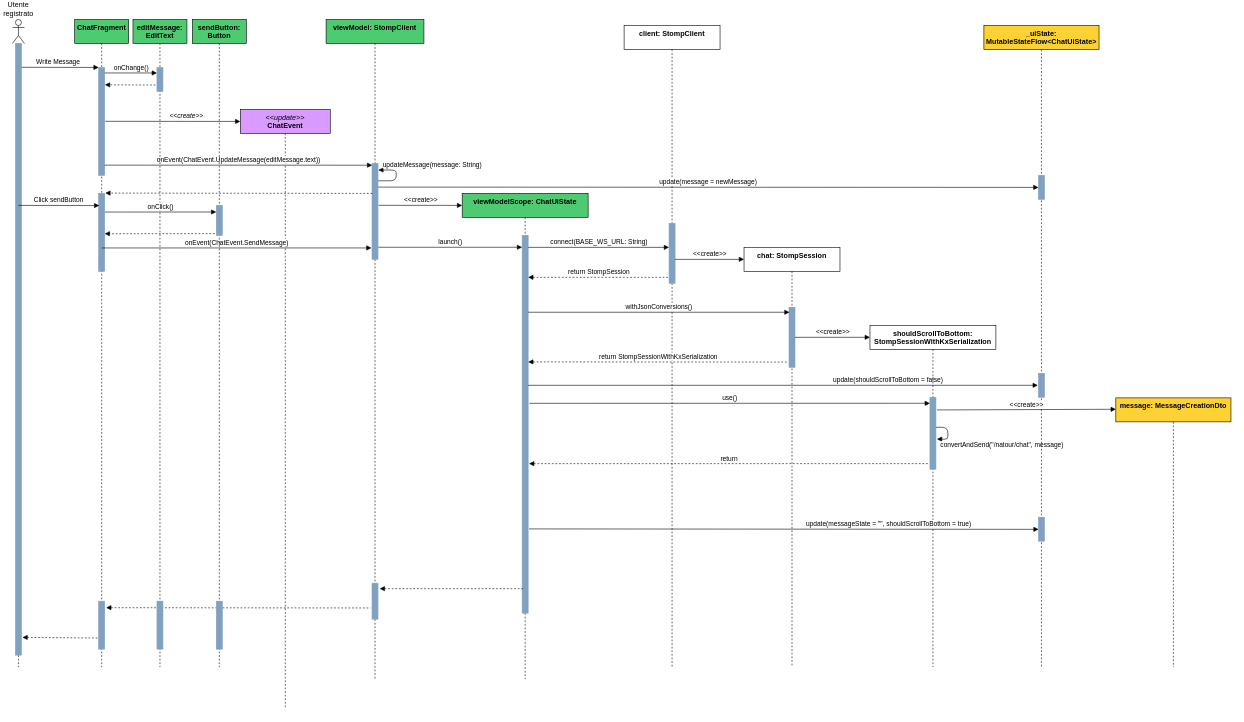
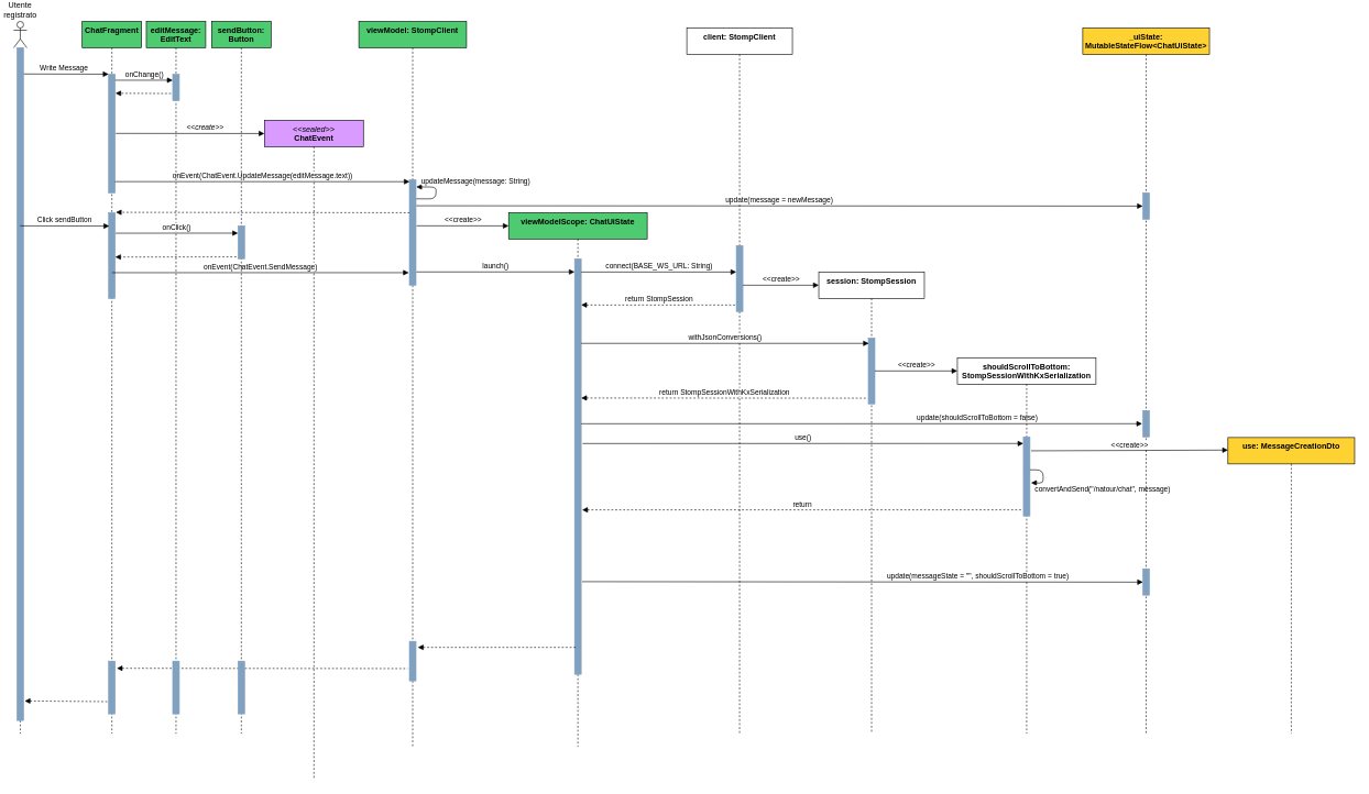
  <mxCell id="0" />
  <mxCell id="1" parent="0" />
  <mxCell id="2" value="Write Message" style="html=1;verticalAlign=bottom;endArrow=block;entryX=0;entryY=0;exitX=1.017;exitY=0.062;exitDx=0;exitDy=0;exitPerimeter=0;" edge="1" parent="1" target="4"><mxGeometry relative="1" as="geometry"><mxPoint x="29" y="99.68" as="sourcePoint" /></mxGeometry></mxCell>
  <mxCell id="3" value="&lt;b&gt;ChatFragment&lt;/b&gt;" style="shape=umlLifeline;perimeter=lifelinePerimeter;whiteSpace=wrap;html=1;container=1;collapsible=0;recursiveResize=0;outlineConnect=0;rounded=0;shadow=0;glass=0;strokeWidth=1;verticalAlign=top;fillColor=#4ECB71;" vertex="1" parent="1"><mxGeometry x="123.83" y="20" width="90" height="1080" as="geometry" /></mxCell>
  <mxCell id="4" value="" style="html=1;points=[];perimeter=orthogonalPerimeter;fillColor=#81A1C1;strokeColor=#81A1C1;" vertex="1" parent="3"><mxGeometry x="40" y="80" width="10" height="180" as="geometry" /></mxCell>
  <mxCell id="5" value="" style="html=1;points=[];perimeter=orthogonalPerimeter;fillColor=#81A1C1;strokeColor=#81A1C1;" vertex="1" parent="3"><mxGeometry x="40" y="970" width="10" height="80" as="geometry" /></mxCell>
  <mxCell id="6" value="" style="html=1;points=[];perimeter=orthogonalPerimeter;fillColor=#81A1C1;strokeColor=#81A1C1;" vertex="1" parent="3"><mxGeometry x="40" y="290" width="10" height="130" as="geometry" /></mxCell>
  <mxCell id="7" value="&lt;b&gt;viewModel: StompClient&lt;/b&gt;" style="shape=umlLifeline;perimeter=lifelinePerimeter;whiteSpace=wrap;html=1;container=1;collapsible=0;recursiveResize=0;outlineConnect=0;rounded=0;shadow=0;glass=0;strokeWidth=1;verticalAlign=top;fillColor=#4ECB71;" vertex="1" parent="1"><mxGeometry x="543.04" y="20" width="163.17" height="1100" as="geometry" /></mxCell>
  <mxCell id="8" value="" style="html=1;points=[];perimeter=orthogonalPerimeter;fillColor=#81A1C1;strokeColor=#81A1C1;" vertex="1" parent="7"><mxGeometry x="76.59" y="240" width="10" height="160" as="geometry" /></mxCell>
  <mxCell id="9" value="&amp;lt;&amp;lt;create&amp;gt;&amp;gt;" style="html=1;verticalAlign=bottom;endArrow=block;exitX=1.099;exitY=0.312;exitDx=0;exitDy=0;exitPerimeter=0;" edge="1" parent="7"><mxGeometry relative="1" as="geometry"><mxPoint x="87.58" y="309.92" as="sourcePoint" /><mxPoint x="226.96" y="310" as="targetPoint" /></mxGeometry></mxCell>
  <mxCell id="10" value="" style="html=1;points=[];perimeter=orthogonalPerimeter;fillColor=#81A1C1;strokeColor=#81A1C1;" vertex="1" parent="7"><mxGeometry x="76.59" y="940" width="10" height="60" as="geometry" /></mxCell>
  <mxCell id="11" value="Utente registrato" style="shape=umlLifeline;participant=umlActor;perimeter=lifelinePerimeter;whiteSpace=wrap;html=1;container=1;collapsible=0;recursiveResize=0;verticalAlign=bottom;spacingTop=36;outlineConnect=0;size=40;rounded=0;shadow=0;glass=0;labelPosition=center;verticalLabelPosition=top;align=center;strokeWidth=1;perimeterSpacing=0;" vertex="1" parent="1"><mxGeometry x="20" y="20" width="20" height="1080" as="geometry" /></mxCell>
  <mxCell id="12" value="" style="html=1;points=[];perimeter=orthogonalPerimeter;fillColor=#81A1C1;strokeColor=#81A1C1;" vertex="1" parent="11"><mxGeometry x="5" y="40" width="10" height="1020" as="geometry" /></mxCell>
- <mxCell id="13" value="&lt;i&gt;&amp;lt;&amp;lt;update&amp;gt;&amp;gt;&lt;br&gt;&lt;/i&gt;&lt;b&gt;ChatEvent&lt;/b&gt;" style="shape=umlLifeline;perimeter=lifelinePerimeter;whiteSpace=wrap;html=1;container=1;collapsible=0;recursiveResize=0;outlineConnect=0;rounded=0;shadow=0;glass=0;strokeWidth=1;verticalAlign=top;fillColor=#D99BFF;" vertex="1" parent="1"><mxGeometry x="400" y="170" width="150" height="1000" as="geometry" /></mxCell>
+ <mxCell id="13" value="&lt;i&gt;&amp;lt;&amp;lt;sealed&amp;gt;&amp;gt;&lt;br&gt;&lt;/i&gt;&lt;b&gt;ChatEvent&lt;/b&gt;" style="shape=umlLifeline;perimeter=lifelinePerimeter;whiteSpace=wrap;html=1;container=1;collapsible=0;recursiveResize=0;outlineConnect=0;rounded=0;shadow=0;glass=0;strokeWidth=1;verticalAlign=top;fillColor=#D99BFF;" vertex="1" parent="1"><mxGeometry x="400" y="170" width="150" height="1000" as="geometry" /></mxCell>
  <mxCell id="14" value="&lt;i&gt;&amp;lt;&amp;lt;create&amp;gt;&amp;gt;&lt;/i&gt;" style="html=1;verticalAlign=bottom;endArrow=block;exitX=1.086;exitY=0.11;exitDx=0;exitDy=0;exitPerimeter=0;" edge="1" parent="1"><mxGeometry x="0.201" relative="1" as="geometry"><mxPoint x="174.69" y="189.8" as="sourcePoint" /><mxPoint x="400" y="190" as="targetPoint" /><mxPoint as="offset" /></mxGeometry></mxCell>
  <mxCell id="15" value="onEvent(ChatEvent.UpdateMessage(editMessage.text))" style="html=1;verticalAlign=bottom;endArrow=block;exitX=0.968;exitY=0.905;exitDx=0;exitDy=0;exitPerimeter=0;" edge="1" parent="1" source="4"><mxGeometry relative="1" as="geometry"><mxPoint x="274.37" y="309.44" as="sourcePoint" /><mxPoint x="620" y="263" as="targetPoint" /></mxGeometry></mxCell>
  <mxCell id="16" value="&lt;b&gt;viewModelScope: ChatUiState&lt;/b&gt;" style="shape=umlLifeline;perimeter=lifelinePerimeter;whiteSpace=wrap;html=1;container=1;collapsible=0;recursiveResize=0;outlineConnect=0;rounded=0;shadow=0;glass=0;strokeWidth=1;verticalAlign=top;fillColor=#4ECB71;" vertex="1" parent="1"><mxGeometry x="770" y="310" width="210" height="810" as="geometry" /></mxCell>
  <mxCell id="17" value="" style="html=1;points=[];perimeter=orthogonalPerimeter;fillColor=#81A1C1;strokeColor=#81A1C1;" vertex="1" parent="16"><mxGeometry x="100" y="70" width="10" height="630" as="geometry" /></mxCell>
  <mxCell id="18" value="&lt;b&gt;client: StompClient&lt;/b&gt;" style="shape=umlLifeline;perimeter=lifelinePerimeter;whiteSpace=wrap;html=1;container=1;collapsible=0;recursiveResize=0;outlineConnect=0;rounded=0;shadow=0;glass=0;strokeWidth=1;verticalAlign=top;" vertex="1" parent="1"><mxGeometry x="1040" y="30" width="160" height="1070" as="geometry" /></mxCell>
  <mxCell id="19" value="" style="html=1;points=[];perimeter=orthogonalPerimeter;fillColor=#81A1C1;strokeColor=#81A1C1;" vertex="1" parent="18"><mxGeometry x="75" y="330" width="10" height="100" as="geometry" /></mxCell>
  <mxCell id="20" value="&amp;lt;&amp;lt;create&amp;gt;&amp;gt;" style="html=1;verticalAlign=bottom;endArrow=block;" edge="1" parent="18" source="19"><mxGeometry relative="1" as="geometry"><mxPoint x="100" y="390" as="sourcePoint" /><mxPoint x="200" y="390" as="targetPoint" /></mxGeometry></mxCell>
  <mxCell id="21" value="update(shouldScrollToBottom = false)" style="html=1;verticalAlign=bottom;endArrow=block;exitX=1.209;exitY=0.643;exitDx=0;exitDy=0;exitPerimeter=0;" edge="1" parent="18"><mxGeometry x="0.412" relative="1" as="geometry"><mxPoint x="-160" y="600.06" as="sourcePoint" /><mxPoint x="690" y="600" as="targetPoint" /><mxPoint as="offset" /></mxGeometry></mxCell>
  <mxCell id="22" value="connect(BASE_WS_URL: String)" style="html=1;verticalAlign=bottom;endArrow=block;" edge="1" parent="1"><mxGeometry relative="1" as="geometry"><mxPoint x="880" y="400" as="sourcePoint" /><mxPoint x="1115" y="400" as="targetPoint" /></mxGeometry></mxCell>
- <mxCell id="23" value="&lt;b&gt;chat: StompSession&lt;/b&gt;" style="shape=umlLifeline;perimeter=lifelinePerimeter;whiteSpace=wrap;html=1;container=1;collapsible=0;recursiveResize=0;outlineConnect=0;rounded=0;shadow=0;glass=0;strokeWidth=1;verticalAlign=top;" vertex="1" parent="1"><mxGeometry x="1240" y="400" width="160" height="700" as="geometry" /></mxCell>
+ <mxCell id="23" value="&lt;b&gt;session: StompSession&lt;/b&gt;" style="shape=umlLifeline;perimeter=lifelinePerimeter;whiteSpace=wrap;html=1;container=1;collapsible=0;recursiveResize=0;outlineConnect=0;rounded=0;shadow=0;glass=0;strokeWidth=1;verticalAlign=top;" vertex="1" parent="1"><mxGeometry x="1240" y="400" width="160" height="700" as="geometry" /></mxCell>
  <mxCell id="24" value="" style="html=1;points=[];perimeter=orthogonalPerimeter;fillColor=#81A1C1;strokeColor=#81A1C1;" vertex="1" parent="23"><mxGeometry x="75" y="100" width="10" height="100" as="geometry" /></mxCell>
  <mxCell id="25" value="&lt;b&gt;shouldScrollToBottom: &lt;br&gt;StompSessionWithKxSerialization&lt;/b&gt;" style="shape=umlLifeline;perimeter=lifelinePerimeter;whiteSpace=wrap;html=1;container=1;collapsible=0;recursiveResize=0;outlineConnect=0;rounded=0;shadow=0;glass=0;strokeWidth=1;verticalAlign=top;" vertex="1" parent="1"><mxGeometry x="1450" y="530" width="210" height="570" as="geometry" /></mxCell>
  <mxCell id="26" value="" style="html=1;points=[];perimeter=orthogonalPerimeter;fillColor=#81A1C1;strokeColor=#81A1C1;" vertex="1" parent="25"><mxGeometry x="100" y="120" width="10" height="120" as="geometry" /></mxCell>
  <mxCell id="27" value="convertAndSend(&quot;/natour/chat&quot;, message)" style="edgeStyle=none;html=1;startArrow=none;startFill=0;endArrow=block;endFill=1;entryX=1.167;entryY=0.581;entryDx=0;entryDy=0;entryPerimeter=0;" edge="1" parent="25" source="26" target="26"><mxGeometry x="0.371" y="91" relative="1" as="geometry"><mxPoint x="91" y="-81" as="offset" /></mxGeometry></mxCell>
  <mxCell id="28" value="withJsonConversions()" style="html=1;verticalAlign=bottom;endArrow=block;entryX=0.088;entryY=0.082;entryDx=0;entryDy=0;entryPerimeter=0;" edge="1" parent="1" source="17" target="24"><mxGeometry relative="1" as="geometry"><mxPoint x="900" y="508" as="sourcePoint" /><mxPoint x="1310" y="510" as="targetPoint" /></mxGeometry></mxCell>
  <mxCell id="29" value="&amp;lt;&amp;lt;create&amp;gt;&amp;gt;" style="html=1;verticalAlign=bottom;endArrow=block;" edge="1" parent="1"><mxGeometry relative="1" as="geometry"><mxPoint x="1325" y="550" as="sourcePoint" /><mxPoint x="1450" y="550" as="targetPoint" /></mxGeometry></mxCell>
  <mxCell id="30" value="return StompSession" style="html=1;verticalAlign=bottom;endArrow=none;dashed=1;endFill=0;startArrow=block;startFill=1;" edge="1" parent="1"><mxGeometry relative="1" as="geometry"><mxPoint x="880" y="450" as="sourcePoint" /><mxPoint x="1115" y="450" as="targetPoint" /></mxGeometry></mxCell>
  <mxCell id="31" value="return StompSessionWithKxSerialization" style="html=1;verticalAlign=bottom;endArrow=none;dashed=1;endFill=0;startArrow=block;startFill=1;entryX=-0.09;entryY=0.913;entryDx=0;entryDy=0;entryPerimeter=0;" edge="1" parent="1" target="24"><mxGeometry relative="1" as="geometry"><mxPoint x="880" y="591" as="sourcePoint" /><mxPoint x="1185" y="590" as="targetPoint" /></mxGeometry></mxCell>
  <mxCell id="32" value="use()" style="html=1;verticalAlign=bottom;endArrow=block;entryX=0;entryY=0.1;entryDx=0;entryDy=0;entryPerimeter=0;exitX=1.209;exitY=0.643;exitDx=0;exitDy=0;exitPerimeter=0;" edge="1" parent="1"><mxGeometry relative="1" as="geometry"><mxPoint x="882.09" y="660.06" as="sourcePoint" /><mxPoint x="1550" y="660" as="targetPoint" /></mxGeometry></mxCell>
  <mxCell id="33" value="launch()" style="html=1;verticalAlign=bottom;endArrow=block;exitX=1.062;exitY=0.749;exitDx=0;exitDy=0;exitPerimeter=0;" edge="1" parent="1" target="17"><mxGeometry relative="1" as="geometry"><mxPoint x="630.25" y="399.84" as="sourcePoint" /><mxPoint x="860" y="400" as="targetPoint" /></mxGeometry></mxCell>
  <mxCell id="34" value="&lt;b&gt;_uiState: MutableStateFlow&amp;lt;ChatUiState&amp;gt;&lt;/b&gt;" style="shape=umlLifeline;perimeter=lifelinePerimeter;whiteSpace=wrap;html=1;container=1;collapsible=0;recursiveResize=0;outlineConnect=0;rounded=0;shadow=0;glass=0;strokeWidth=1;verticalAlign=top;fillColor=#FFD233;" vertex="1" parent="1"><mxGeometry x="1640" y="30" width="192" height="1070" as="geometry" /></mxCell>
  <mxCell id="35" value="" style="html=1;points=[];perimeter=orthogonalPerimeter;fillColor=#81A1C1;strokeColor=#81A1C1;" vertex="1" parent="34"><mxGeometry x="91" y="580" width="10" height="40" as="geometry" /></mxCell>
  <mxCell id="36" value="" style="html=1;points=[];perimeter=orthogonalPerimeter;fillColor=#81A1C1;strokeColor=#81A1C1;" vertex="1" parent="34"><mxGeometry x="91" y="820" width="10" height="40" as="geometry" /></mxCell>
  <mxCell id="37" value="" style="html=1;points=[];perimeter=orthogonalPerimeter;fillColor=#81A1C1;strokeColor=#81A1C1;" vertex="1" parent="34"><mxGeometry x="91" y="250" width="10" height="40" as="geometry" /></mxCell>
- <mxCell id="38" value="&lt;b&gt;message: MessageCreationDto&lt;/b&gt;" style="shape=umlLifeline;perimeter=lifelinePerimeter;whiteSpace=wrap;html=1;container=1;collapsible=0;recursiveResize=0;outlineConnect=0;rounded=0;shadow=0;glass=0;strokeWidth=1;verticalAlign=top;fillColor=#FFD233;" vertex="1" parent="1"><mxGeometry x="1860" y="651" width="192" height="449" as="geometry" /></mxCell>
+ <mxCell id="38" value="&lt;b&gt;use: MessageCreationDto&lt;/b&gt;" style="shape=umlLifeline;perimeter=lifelinePerimeter;whiteSpace=wrap;html=1;container=1;collapsible=0;recursiveResize=0;outlineConnect=0;rounded=0;shadow=0;glass=0;strokeWidth=1;verticalAlign=top;fillColor=#FFD233;" vertex="1" parent="1"><mxGeometry x="1860" y="651" width="192" height="449" as="geometry" /></mxCell>
  <mxCell id="39" value="return" style="html=1;verticalAlign=bottom;endArrow=none;dashed=1;endFill=0;startArrow=block;startFill=1;entryX=-0.038;entryY=0.922;entryDx=0;entryDy=0;entryPerimeter=0;exitX=1.144;exitY=0.636;exitDx=0;exitDy=0;exitPerimeter=0;" edge="1" parent="1"><mxGeometry relative="1" as="geometry"><mxPoint x="881.44" y="760.68" as="sourcePoint" /><mxPoint x="1549.62" y="760.64" as="targetPoint" /></mxGeometry></mxCell>
  <mxCell id="40" value="update(messageState = &quot;&quot;, shouldScrollToBottom = true)" style="html=1;verticalAlign=bottom;endArrow=block;exitX=1.144;exitY=0.777;exitDx=0;exitDy=0;exitPerimeter=0;entryX=0.024;entryY=0.506;entryDx=0;entryDy=0;entryPerimeter=0;" edge="1" parent="1" source="17"><mxGeometry x="0.412" relative="1" as="geometry"><mxPoint x="910" y="850.06" as="sourcePoint" /><mxPoint x="1731.24" y="870.24" as="targetPoint" /><mxPoint as="offset" /></mxGeometry></mxCell>
  <mxCell id="41" value="&amp;lt;&amp;lt;create&amp;gt;&amp;gt;" style="html=1;verticalAlign=bottom;endArrow=block;exitX=1.178;exitY=0.176;exitDx=0;exitDy=0;exitPerimeter=0;" edge="1" parent="1" source="26"><mxGeometry relative="1" as="geometry"><mxPoint x="1560" y="681" as="sourcePoint" /><mxPoint x="1860.093" y="670" as="targetPoint" /></mxGeometry></mxCell>
  <mxCell id="42" value="" style="html=1;verticalAlign=bottom;endArrow=none;dashed=1;endFill=0;startArrow=block;startFill=1;entryX=-0.258;entryY=0.689;entryDx=0;entryDy=0;entryPerimeter=0;exitX=1.244;exitY=0.136;exitDx=0;exitDy=0;exitPerimeter=0;" edge="1" parent="1" source="5" target="10"><mxGeometry relative="1" as="geometry"><mxPoint x="280" y="1001" as="sourcePoint" /><mxPoint x="536.21" y="1000.82" as="targetPoint" /></mxGeometry></mxCell>
  <mxCell id="43" value="" style="html=1;verticalAlign=bottom;endArrow=none;dashed=1;endFill=0;startArrow=block;startFill=1;entryX=-0.081;entryY=0.768;entryDx=0;entryDy=0;entryPerimeter=0;exitX=1.167;exitY=0.971;exitDx=0;exitDy=0;exitPerimeter=0;" edge="1" parent="1" source="12" target="5"><mxGeometry relative="1" as="geometry"><mxPoint x="50" y="1050" as="sourcePoint" /><mxPoint x="390.78" y="1050.46" as="targetPoint" /></mxGeometry></mxCell>
  <mxCell id="44" value="&lt;b&gt;editMessage:&lt;br&gt;EditText&lt;br&gt;&lt;/b&gt;" style="shape=umlLifeline;perimeter=lifelinePerimeter;whiteSpace=wrap;html=1;container=1;collapsible=0;recursiveResize=0;outlineConnect=0;rounded=0;shadow=0;glass=0;strokeWidth=1;verticalAlign=top;fillColor=#4ECB71;" vertex="1" parent="1"><mxGeometry x="221" y="20" width="90" height="1080" as="geometry" /></mxCell>
  <mxCell id="45" value="" style="html=1;points=[];perimeter=orthogonalPerimeter;fillColor=#81A1C1;strokeColor=#81A1C1;" vertex="1" parent="44"><mxGeometry x="40" y="80" width="10" height="40" as="geometry" /></mxCell>
  <mxCell id="46" value="" style="html=1;points=[];perimeter=orthogonalPerimeter;fillColor=#81A1C1;strokeColor=#81A1C1;" vertex="1" parent="44"><mxGeometry x="40" y="970" width="10" height="80" as="geometry" /></mxCell>
  <mxCell id="47" value="onChange()" style="html=1;verticalAlign=bottom;endArrow=block;exitX=1.001;exitY=0.051;exitDx=0;exitDy=0;exitPerimeter=0;" edge="1" parent="1" source="4" target="45"><mxGeometry relative="1" as="geometry"><mxPoint x="39" y="109.68" as="sourcePoint" /><mxPoint x="173.83" y="110" as="targetPoint" /></mxGeometry></mxCell>
  <mxCell id="48" value="" style="html=1;verticalAlign=bottom;endArrow=block;exitX=-0.257;exitY=0.732;exitDx=0;exitDy=0;exitPerimeter=0;entryX=1.034;entryY=0.161;entryDx=0;entryDy=0;entryPerimeter=0;dashed=1;" edge="1" parent="1" source="45" target="4"><mxGeometry relative="1" as="geometry"><mxPoint x="183.84" y="119.18" as="sourcePoint" /><mxPoint x="280" y="119.18" as="targetPoint" /></mxGeometry></mxCell>
  <mxCell id="49" value="onEvent(ChatEvent.SendMessage)" style="html=1;verticalAlign=bottom;endArrow=block;entryX=-0.089;entryY=0.881;entryDx=0;entryDy=0;entryPerimeter=0;" edge="1" parent="1" target="8"><mxGeometry relative="1" as="geometry"><mxPoint x="169" y="401" as="sourcePoint" /><mxPoint x="606.49" y="400.1" as="targetPoint" /></mxGeometry></mxCell>
  <mxCell id="50" value="update(message = newMessage)" style="html=1;verticalAlign=bottom;endArrow=block;exitX=1.05;exitY=0.247;exitDx=0;exitDy=0;exitPerimeter=0;" edge="1" parent="1" source="8"><mxGeometry relative="1" as="geometry"><mxPoint x="1110" y="300" as="sourcePoint" /><mxPoint x="1731" y="300" as="targetPoint" /></mxGeometry></mxCell>
  <mxCell id="51" value="updateMessage(message: String)" style="html=1;verticalAlign=bottom;endArrow=block;edgeStyle=orthogonalEdgeStyle;" edge="1" parent="1"><mxGeometry x="0.231" y="-60" relative="1" as="geometry"><mxPoint x="630" y="289" as="sourcePoint" /><mxPoint x="630" y="271" as="targetPoint" /><Array as="points"><mxPoint x="660" y="289" /><mxPoint x="660" y="271" /></Array><mxPoint x="60" y="60" as="offset" /></mxGeometry></mxCell>
  <mxCell id="52" value="" style="html=1;verticalAlign=bottom;endArrow=none;dashed=1;endFill=0;startArrow=block;startFill=1;exitX=1.277;exitY=0.153;exitDx=0;exitDy=0;exitPerimeter=0;" edge="1" parent="1" source="10" target="16"><mxGeometry relative="1" as="geometry"><mxPoint x="634" y="990" as="sourcePoint" /><mxPoint x="869" y="990" as="targetPoint" /></mxGeometry></mxCell>
  <mxCell id="53" value="&lt;b&gt;sendButton:&lt;br&gt;Button&lt;br&gt;&lt;/b&gt;" style="shape=umlLifeline;perimeter=lifelinePerimeter;whiteSpace=wrap;html=1;container=1;collapsible=0;recursiveResize=0;outlineConnect=0;rounded=0;shadow=0;glass=0;strokeWidth=1;verticalAlign=top;fillColor=#4ECB71;" vertex="1" parent="1"><mxGeometry x="320" y="20" width="90" height="1080" as="geometry" /></mxCell>
  <mxCell id="54" value="" style="html=1;points=[];perimeter=orthogonalPerimeter;fillColor=#81A1C1;strokeColor=#81A1C1;" vertex="1" parent="53"><mxGeometry x="40" y="970" width="10" height="80" as="geometry" /></mxCell>
  <mxCell id="55" value="" style="html=1;points=[];perimeter=orthogonalPerimeter;fillColor=#81A1C1;strokeColor=#81A1C1;" vertex="1" parent="53"><mxGeometry x="40" y="310" width="10" height="50" as="geometry" /></mxCell>
  <mxCell id="56" value="Click sendButton" style="html=1;verticalAlign=bottom;endArrow=block;entryX=0;entryY=0;exitX=1.017;exitY=0.062;exitDx=0;exitDy=0;exitPerimeter=0;" edge="1" parent="1"><mxGeometry relative="1" as="geometry"><mxPoint x="30" y="330" as="sourcePoint" /><mxPoint x="164.83" y="330.32" as="targetPoint" /></mxGeometry></mxCell>
  <mxCell id="57" value="onClick()" style="html=1;verticalAlign=bottom;endArrow=block;exitX=1.06;exitY=0.284;exitDx=0;exitDy=0;exitPerimeter=0;" edge="1" parent="1"><mxGeometry relative="1" as="geometry"><mxPoint x="174.43" y="341.12" as="sourcePoint" /><mxPoint x="360" y="341" as="targetPoint" /></mxGeometry></mxCell>
  <mxCell id="58" value="" style="html=1;verticalAlign=bottom;endArrow=block;exitX=-0.274;exitY=0.941;exitDx=0;exitDy=0;exitPerimeter=0;dashed=1;entryX=1.001;entryY=0.788;entryDx=0;entryDy=0;entryPerimeter=0;" edge="1" parent="1"><mxGeometry relative="1" as="geometry"><mxPoint x="357.26" y="377.05" as="sourcePoint" /><mxPoint x="173.84" y="377.28" as="targetPoint" /></mxGeometry></mxCell>
  <mxCell id="59" value="" style="html=1;verticalAlign=bottom;endArrow=block;exitX=0.037;exitY=0.313;exitDx=0;exitDy=0;exitPerimeter=0;dashed=1;entryX=1.101;entryY=-0.004;entryDx=0;entryDy=0;entryPerimeter=0;" edge="1" parent="1" source="8" target="6"><mxGeometry relative="1" as="geometry"><mxPoint x="524.26" y="310.3" as="sourcePoint" /><mxPoint x="180" y="310" as="targetPoint" /></mxGeometry></mxCell>
